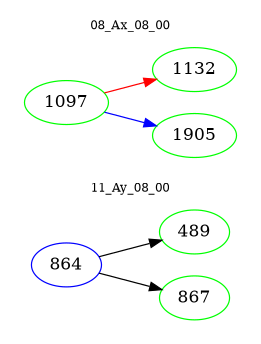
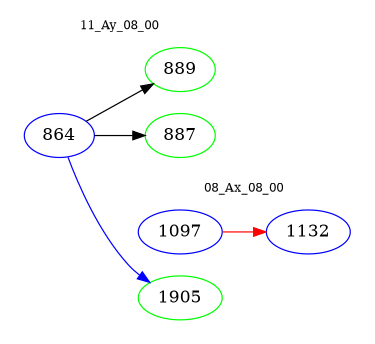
  digraph {
    rankdir=LR
    node [color=green]
    edge [color=black]
    n1 [color=blue label=864]
-   n2 [label=867]
-   n3 [label=489]
-   n4 [label=1097]
+   n2 [label=887]
+   n3 [label=889]
+   n4 [color=blue label=1097]
    n5 [label=1905]
-   n6 [label=1132]
+   n6 [color=blue label=1132]
    subgraph cluster_1 {
      color=white
      fontsize=10
      label="11_Ay_08_00"
      n1
      n2
      n3
    }
    subgraph cluster_2 {
      color=white
      fontsize=10
      label="08_Ax_08_00"
      n4
      n5
      n6
    }
    n1 -> n2
    n1 -> n3
-   n4 -> n5 [color=blue]
+   n1 -> n5 [color=blue]
    n4 -> n6 [color=red]
  }
